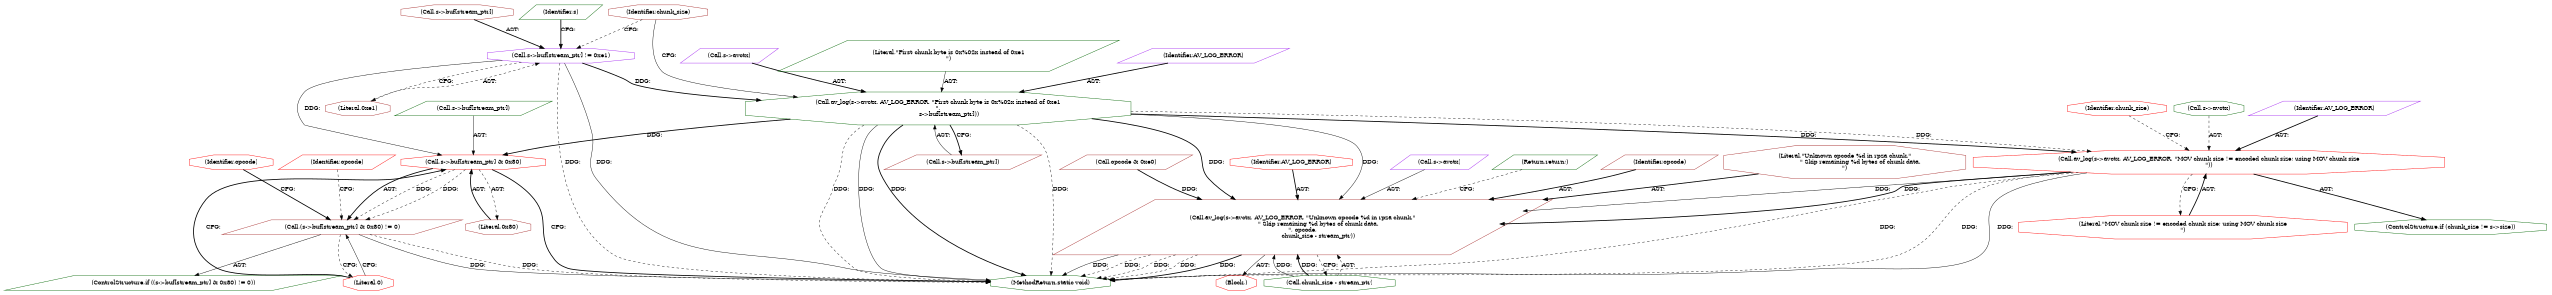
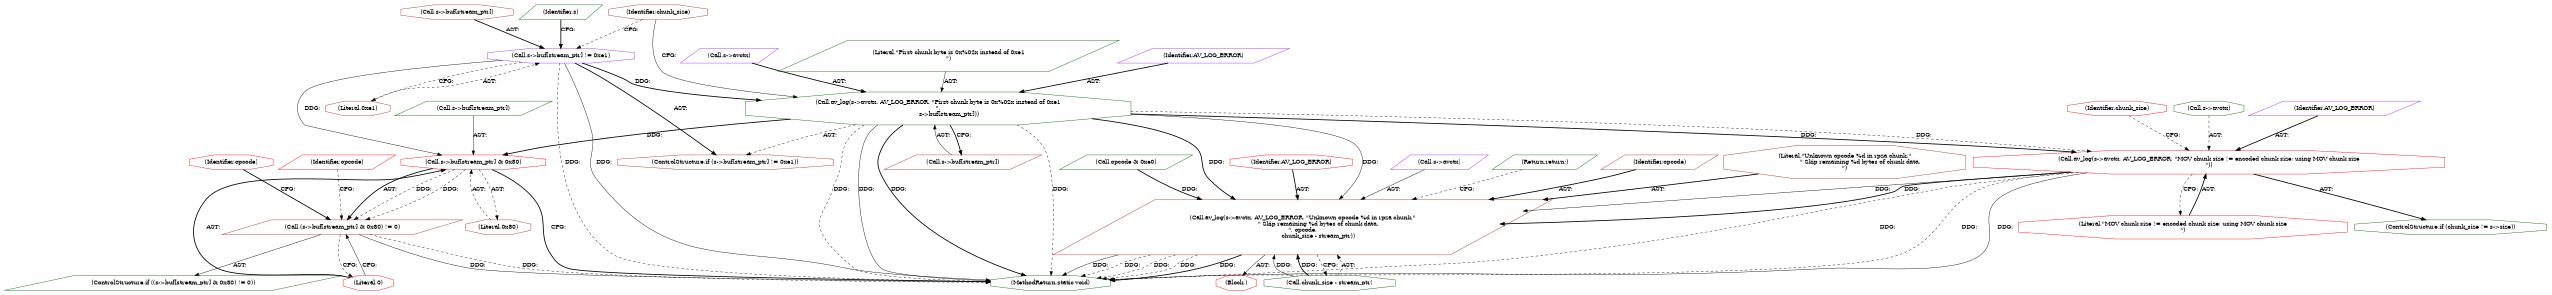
  digraph {
    node [color=darkgreen shape=octagon]
    edge [style=bold]
    n1 [label="(Call,av_log(s->avctx, AV_LOG_ERROR, \"First chunk byte is 0x%02x instead of 0xe1\n\",\n            s->buf[stream_ptr]))"]
    n2 [color=red label="(Call,av_log(s->avctx, AV_LOG_ERROR, \"MOV chunk size != encoded chunk size; using MOV chunk size\n\"))"]
    n3 [color=brown label="(Call,av_log(s->avctx, AV_LOG_ERROR, \"Unknown opcode %d in rpza chunk.\"\n                 \" Skip remaining %d bytes of chunk data.\n\", opcode,\n                 chunk_size - stream_ptr))" shape=parallelogram]
    n4 [color=red label="(Call,s->buf[stream_ptr] & 0x80)"]
    n5 [color=brown label="(Call,s->buf[stream_ptr])" shape=parallelogram]
+   n6 [color=brown label="(ControlStructure,if (s->buf[stream_ptr] != 0xe1))"]
    n7 [label="(MethodReturn,static void)"]
    n8 [label="(ControlStructure,if (chunk_size != s->size))"]
    n9 [color=red label="(Literal,\"MOV chunk size != encoded chunk size; using MOV chunk size\n\")"]
    n10 [color=red label="(Block,)"]
    n11 [label="(Call,chunk_size - stream_ptr)"]
    n12 [color=brown label="(Call,(s->buf[stream_ptr] & 0x80) != 0)" shape=parallelogram]
    n13 [color=brown label="(Literal,0x80)"]
    n14 [color=purple label="(Call,s->buf[stream_ptr] != 0xe1)"]
    n15 [color=brown label="(Literal,0xe1)"]
    n16 [color=red label="(Literal,0)"]
    n17 [label="(ControlStructure,if ((s->buf[stream_ptr] & 0x80) != 0))" shape=parallelogram]
    n18 [color=purple label="(Call,s->avctx)" shape=parallelogram]
    n19 [color=purple label="(Call,s->avctx)" shape=parallelogram]
    n20 [color=red label="(Identifier,opcode)"]
    n21 [color=red label="(Identifier,chunk_size)"]
    n22 [label="(Call,s->avctx)"]
    n23 [label="(Return,return;)" shape=parallelogram]
    n24 [color=red label="(Identifier,opcode)" shape=parallelogram]
    n25 [label="(Call,s->buf[stream_ptr])" shape=parallelogram]
    n26 [label="(Identifier,s)" shape=parallelogram]
    n27 [color=brown label="(Identifier,opcode)" shape=parallelogram]
    n28 [color=brown label="(Literal,\"Unknown opcode %d in rpza chunk.\"\n                 \" Skip remaining %d bytes of chunk data.\n\")"]
    n29 [color=brown label="(Call,s->buf[stream_ptr])"]
    n30 [color=brown label="(Identifier,chunk_size)"]
-   n31 [color=brown label="(Call,opcode & 0xe0)" shape=parallelogram]
+   n31 [label="(Call,opcode & 0xe0)" shape=parallelogram]
    n32 [label="(Literal,\"First chunk byte is 0x%02x instead of 0xe1\n\")" shape=parallelogram]
    n33 [color=purple label="(Identifier,AV_LOG_ERROR)" shape=parallelogram]
    n34 [color=purple label="(Identifier,AV_LOG_ERROR)" shape=parallelogram]
    n35 [color=red label="(Identifier,AV_LOG_ERROR)"]
    n1 -> n2 [label="DDG: "]
    n1 -> n2 [label="DDG: " style=dashed]
    n1 -> n3 [label="DDG: "]
    n1 -> n3 [label="DDG: " style=solid]
    n1 -> n4 [label="DDG: "]
    n1 -> n5 [label="CFG: "]
+   n1 -> n6 [label="AST: " style=dashed]
    n1 -> n7 [label="DDG: " style=dashed]
    n1 -> n7 [label="DDG: " style=solid]
    n1 -> n7 [label="DDG: "]
    n1 -> n7 [label="DDG: " style=dashed]
    n2 -> n3 [label="DDG: " style=solid]
    n2 -> n3 [label="DDG: "]
    n2 -> n7 [label="DDG: " style=dashed]
    n2 -> n7 [label="DDG: " style=dashed]
    n2 -> n7 [label="DDG: " style=solid]
    n2 -> n8 [label="AST: "]
    n2 -> n9 [label="CFG: " style=dashed]
    n3 -> n7 [label="DDG: "]
    n3 -> n7 [label="DDG: " style=solid]
    n3 -> n7 [label="DDG: " style=dashed]
    n3 -> n7 [label="DDG: " style=dashed]
    n3 -> n7 [label="DDG: " style=dashed]
    n3 -> n10 [label="AST: " style=solid]
    n3 -> n11 [label="CFG: " style=dashed]
    n4 -> n7 [label="CFG: "]
    n4 -> n12 [label="AST: "]
    n4 -> n12 [label="DDG: " style=dashed]
    n4 -> n12 [label="DDG: " style=dashed]
    n4 -> n13 [label="AST: " style=dashed]
    n5 -> n1 [label="AST: " style=solid]
    n9 -> n2 [label="AST: "]
    n11 -> n3 [label="AST: " style=dashed]
    n11 -> n3 [label="DDG: " style=solid]
    n11 -> n3 [label="DDG: "]
    n12 -> n7 [label="DDG: " style=solid]
    n12 -> n7 [label="DDG: " style=dashed]
    n12 -> n16 [label="CFG: " style=dashed]
    n12 -> n17 [label="AST: " style=solid]
-   n13 -> n4 [label="AST: "]
+   n13 -> n4 [label="AST: " style=dashed]
    n14 -> n1 [label="DDG: "]
    n14 -> n4 [label="DDG: " style=solid]
+   n14 -> n6 [label="AST: "]
    n14 -> n7 [label="DDG: " style=solid]
    n14 -> n7 [label="DDG: " style=dashed]
    n14 -> n15 [label="CFG: " style=dashed]
    n15 -> n14 [label="AST: " style=dashed]
-   n16 -> n4 [label="CFG: "]
+   n16 -> n4 [label="AST: "]
    n16 -> n12 [label="CFG: " style=solid]
    n18 -> n3 [label="AST: " style=solid]
    n19 -> n1 [label="AST: "]
    n20 -> n12 [label="CFG: "]
    n21 -> n2 [label="CFG: " style=dashed]
    n22 -> n2 [label="AST: " style=dashed]
    n23 -> n3 [label="CFG: " style=dashed]
    n24 -> n12 [label="CFG: " style=dashed]
    n25 -> n4 [label="AST: " style=solid]
    n26 -> n14 [label="CFG: "]
    n27 -> n3 [label="AST: "]
    n28 -> n3 [label="AST: "]
    n29 -> n14 [label="AST: "]
    n30 -> n1 [label="CFG: " style=solid]
    n30 -> n14 [label="CFG: " style=dashed]
    n31 -> n3 [label="DDG: "]
    n32 -> n1 [label="AST: " style=solid]
    n33 -> n2 [label="AST: "]
    n34 -> n1 [label="AST: "]
    n35 -> n3 [label="AST: "]
  }
